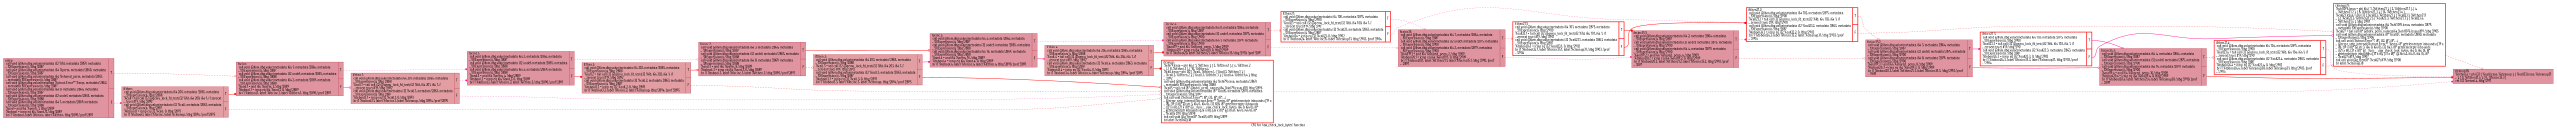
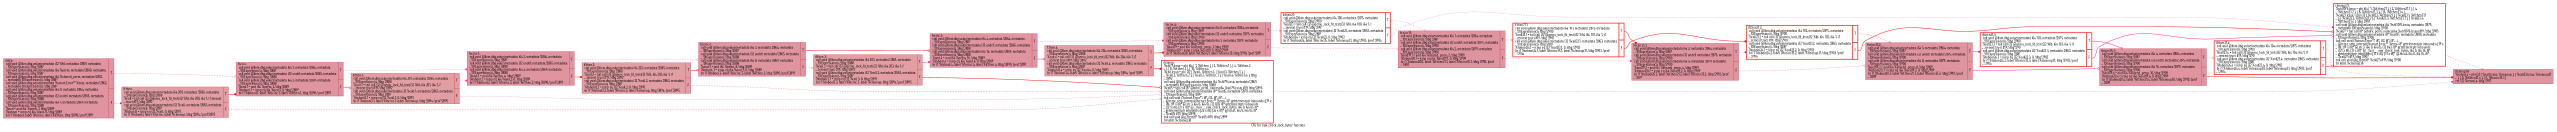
  digraph {
    fontname="Fira Sans"
    label="CFG for 'raw_check_lock_bytes' function"
    rankdir=LR
    node [color="#b70d28ff" fillcolor="#b70d2870" fontname="Fira Sans" shape=record style=filled]
    edge [arrowhead=odot color=red fontname="Fira Sans" style=dashed tailport=s0]
    n1 [label="{entry:\l  call void @llvm.dbg.value(metadata i32 %fd, metadata !2859, metadata\l... !DIExpression()), !dbg !2887\l  call void @llvm.dbg.value(metadata i64 %perm, metadata !2860, metadata\l... !DIExpression()), !dbg !2887\l  call void @llvm.dbg.value(metadata i64 %shared_perm, metadata !2861,\l... metadata !DIExpression()), !dbg !2887\l  call void @llvm.dbg.value(metadata %struct.Error** %errp, metadata !2862,\l... metadata !DIExpression()), !dbg !2887\l  call void @llvm.dbg.value(metadata i64 0, metadata !2864, metadata\l... !DIExpression()), !dbg !2887\l  call void @llvm.dbg.value(metadata i32 undef, metadata !2865, metadata\l... !DIExpression()), !dbg !2888\l  call void @llvm.dbg.value(metadata i64 1, metadata !2869, metadata\l... !DIExpression()), !dbg !2888\l  %and = and i64 %perm, 1, !dbg !2889\l  %tobool = icmp eq i64 %and, 0, !dbg !2889\l  br i1 %tobool, label %for.inc, label %if.then, !dbg !2890, !prof !2891\l|{<s0>T|<s1>F}}"]
    n2 [label="{for.inc:                                          \l  call void @llvm.dbg.value(metadata i64 1, metadata !2864, metadata\l... !DIExpression()), !dbg !2887\l  call void @llvm.dbg.value(metadata i32 undef, metadata !2865, metadata\l... !DIExpression()), !dbg !2888\l  call void @llvm.dbg.value(metadata i64 2, metadata !2869, metadata\l... !DIExpression()), !dbg !2888\l  %and.1 = and i64 %perm, 2, !dbg !2889\l  %tobool.1 = icmp eq i64 %and.1, 0, !dbg !2889\l  br i1 %tobool.1, label %for.inc.1, label %if.then.1, !dbg !2890, !prof !2891\l|{<s0>T|<s1>F}}"]
    n3 [fillcolor="#be242e70" label="{if.then:                                          \l  call void @llvm.dbg.value(metadata i64 200, metadata !2865, metadata\l... !DIExpression()), !dbg !2888\l  %call = tail call i32 @qemu_lock_fd_test(i32 %fd, i64 200, i64 1, i1 zeroext\l... true) #19, !dbg !2892\l  call void @llvm.dbg.value(metadata i32 %call, metadata !2863, metadata\l... !DIExpression()), !dbg !2887\l  %tobool3 = icmp eq i32 %call, 0, !dbg !2893\l  br i1 %tobool3, label %for.inc, label %cleanup, !dbg !2894, !prof !2895\l|{<s0>T|<s1>F}}"]
    n4 [label="{for.inc.1:                                        \l  call void @llvm.dbg.value(metadata i64 2, metadata !2864, metadata\l... !DIExpression()), !dbg !2887\l  call void @llvm.dbg.value(metadata i32 undef, metadata !2865, metadata\l... !DIExpression()), !dbg !2888\l  call void @llvm.dbg.value(metadata i64 4, metadata !2869, metadata\l... !DIExpression()), !dbg !2888\l  %and.2 = and i64 %perm, 4, !dbg !2889\l  %tobool.2 = icmp eq i64 %and.2, 0, !dbg !2889\l  br i1 %tobool.2, label %for.inc.2, label %if.then.2, !dbg !2890, !prof !2891\l|{<s0>T|<s1>F}}"]
    n5 [fillcolor="#be242e70" label="{if.then.1:                                        \l  call void @llvm.dbg.value(metadata i64 201, metadata !2865, metadata\l... !DIExpression()), !dbg !2888\l  %call.1 = tail call i32 @qemu_lock_fd_test(i32 %fd, i64 201, i64 1, i1\l... zeroext true) #19, !dbg !2892\l  call void @llvm.dbg.value(metadata i32 %call.1, metadata !2863, metadata\l... !DIExpression()), !dbg !2887\l  %tobool3.1 = icmp eq i32 %call.1, 0, !dbg !2893\l  br i1 %tobool3.1, label %for.inc.1, label %cleanup, !dbg !2894, !prof !2895\l|{<s0>T|<s1>F}}"]
    n6 [color=red label="{cleanup:                                          \l  %shl79.lcssa = phi i64 [ 1, %if.then ], [ 2, %if.then.1 ], [ 4, %if.then.2\l... ], [ 8, %if.then.3 ], [ 16, %if.then.4 ]\l  %call.lcssa = phi i32 [ %call, %if.then ], [ %call.1, %if.then.1 ], [\l... %call.2, %if.then.2 ], [ %call.3, %if.then.3 ], [ %call.4, %if.then.4 ], !dbg\l... !2892\l  call void @llvm.dbg.value(metadata i64 %shl79.lcssa, metadata !2869,\l... metadata !DIExpression()), !dbg !2888\l  %call5 = tail call i8* @bdrv_perm_names(i64 %shl79.lcssa) #19, !dbg !2896\l  call void @llvm.dbg.value(metadata i8* %call5, metadata !2870, metadata\l... !DIExpression()), !dbg !2897\l  tail call void (%struct.Error**, i8*, i32, i8*, i8*, ...)\l... @error_setg_internal(%struct.Error** %errp, i8* getelementptr inbounds ([19 x\l... i8], [19 x i8]* @.str.3, i64 0, i64 0), i32 828, i8* getelementptr inbounds\l... ([21 x i8], [21 x i8]* @__func__.raw_check_lock_bytes, i64 0, i64 0), i8*\l... getelementptr inbounds ([24 x i8], [24 x i8]* @.str.41, i64 0, i64 0), i8*\l... %call5) #19, !dbg !2898\l  tail call void @g_free(i8* %call5) #19, !dbg !2899\l  br label %cleanup38\l}" penwidth=3.0 fillcolor="" style=""]
    n7 [label="{for.inc.2:                                        \l  call void @llvm.dbg.value(metadata i64 3, metadata !2864, metadata\l... !DIExpression()), !dbg !2887\l  call void @llvm.dbg.value(metadata i32 undef, metadata !2865, metadata\l... !DIExpression()), !dbg !2888\l  call void @llvm.dbg.value(metadata i64 8, metadata !2869, metadata\l... !DIExpression()), !dbg !2888\l  %and.3 = and i64 %perm, 8, !dbg !2889\l  %tobool.3 = icmp eq i64 %and.3, 0, !dbg !2889\l  br i1 %tobool.3, label %for.inc.3, label %if.then.3, !dbg !2890, !prof !2891\l|{<s0>T|<s1>F}}"]
    n8 [fillcolor="#be242e70" label="{if.then.2:                                        \l  call void @llvm.dbg.value(metadata i64 202, metadata !2865, metadata\l... !DIExpression()), !dbg !2888\l  %call.2 = tail call i32 @qemu_lock_fd_test(i32 %fd, i64 202, i64 1, i1\l... zeroext true) #19, !dbg !2892\l  call void @llvm.dbg.value(metadata i32 %call.2, metadata !2863, metadata\l... !DIExpression()), !dbg !2887\l  %tobool3.2 = icmp eq i32 %call.2, 0, !dbg !2893\l  br i1 %tobool3.2, label %for.inc.2, label %cleanup, !dbg !2894, !prof !2895\l|{<s0>T|<s1>F}}"]
    n9 [label="{cleanup38:                                        \l  %retval.4 = phi i32 [ %call.lcssa, %cleanup ], [ %call23.lcssa, %cleanup31\l... ], [ 0, %if.then21.4 ], [ 0, %for.inc35.3 ]\l  ret i32 %retval.4, !dbg !2911\l}"]
    n10 [label="{for.inc.3:                                        \l  call void @llvm.dbg.value(metadata i64 4, metadata !2864, metadata\l... !DIExpression()), !dbg !2887\l  call void @llvm.dbg.value(metadata i32 undef, metadata !2865, metadata\l... !DIExpression()), !dbg !2888\l  call void @llvm.dbg.value(metadata i64 16, metadata !2869, metadata\l... !DIExpression()), !dbg !2888\l  %and.4 = and i64 %perm, 16, !dbg !2889\l  %tobool.4 = icmp eq i64 %and.4, 0, !dbg !2889\l  br i1 %tobool.4, label %for.inc.4, label %if.then.4, !dbg !2890, !prof !2891\l|{<s0>T|<s1>F}}"]
    n11 [fillcolor="#be242e70" label="{if.then.3:                                        \l  call void @llvm.dbg.value(metadata i64 203, metadata !2865, metadata\l... !DIExpression()), !dbg !2888\l  %call.3 = tail call i32 @qemu_lock_fd_test(i32 %fd, i64 203, i64 1, i1\l... zeroext true) #19, !dbg !2892\l  call void @llvm.dbg.value(metadata i32 %call.3, metadata !2863, metadata\l... !DIExpression()), !dbg !2887\l  %tobool3.3 = icmp eq i32 %call.3, 0, !dbg !2893\l  br i1 %tobool3.3, label %for.inc.3, label %cleanup, !dbg !2894, !prof !2895\l|{<s0>T|<s1>F}}"]
    n12 [color=red label="{if.then21:                                        \l  call void @llvm.dbg.value(metadata i64 100, metadata !2875, metadata\l... !DIExpression()), !dbg !2900\l  %call23 = tail call i32 @qemu_lock_fd_test(i32 %fd, i64 100, i64 1, i1\l... zeroext true) #19, !dbg !2901\l  call void @llvm.dbg.value(metadata i32 %call23, metadata !2863, metadata\l... !DIExpression()), !dbg !2887\l  %tobool24 = icmp eq i32 %call23, 0, !dbg !2902\l  br i1 %tobool24, label %for.inc35, label %cleanup31, !dbg !2903, !prof !2904\l|{<s0>T|<s1>F}}" penwidth=3.0 fillcolor="" style=""]
    n13 [label="{for.inc35:                                        \l  call void @llvm.dbg.value(metadata i64 1, metadata !2864, metadata\l... !DIExpression()), !dbg !2887\l  call void @llvm.dbg.value(metadata i32 undef, metadata !2875, metadata\l... !DIExpression()), !dbg !2900\l  call void @llvm.dbg.value(metadata i64 2, metadata !2879, metadata\l... !DIExpression()), !dbg !2900\l  %and19.1 = and i64 %shared_perm, 2, !dbg !2909\l  %tobool20.1 = icmp eq i64 %and19.1, 0, !dbg !2909\l  br i1 %tobool20.1, label %if.then21.1, label %for.inc35.1, !dbg !2910, !prof\l... !2891\l|{<s0>T|<s1>F}}"]
    n14 [color=red label="{cleanup31:                                        \l  %shl1076.lcssa = phi i64 [ 1, %if.then21 ], [ 2, %if.then21.1 ], [ 4,\l... %if.then21.2 ], [ 8, %if.then21.3 ], [ 16, %if.then21.4 ]\l  %call23.lcssa = phi i32 [ %call23, %if.then21 ], [ %call23.1, %if.then21.1\l... ], [ %call23.2, %if.then21.2 ], [ %call23.3, %if.then21.3 ], [ %call23.4,\l... %if.then21.4 ], !dbg !2901\l  call void @llvm.dbg.value(metadata i64 %shl1076.lcssa, metadata !2879,\l... metadata !DIExpression()), !dbg !2900\l  %call27 = tail call i8* @bdrv_perm_names(i64 %shl1076.lcssa) #19, !dbg !2905\l  call void @llvm.dbg.value(metadata i8* %call27, metadata !2880, metadata\l... !DIExpression()), !dbg !2906\l  tail call void (%struct.Error**, i8*, i32, i8*, i8*, ...)\l... @error_setg_internal(%struct.Error** %errp, i8* getelementptr inbounds ([19 x\l... i8], [19 x i8]* @.str.3, i64 0, i64 0), i32 843, i8* getelementptr inbounds\l... ([21 x i8], [21 x i8]* @__func__.raw_check_lock_bytes, i64 0, i64 0), i8*\l... getelementptr inbounds ([31 x i8], [31 x i8]* @.str.42, i64 0, i64 0), i8*\l... %call27) #19, !dbg !2907\l  tail call void @g_free(i8* %call27) #19, !dbg !2908\l  br label %cleanup38\l}" penwidth=3.0 fillcolor="" style=""]
    n15 [color=red label="{if.then21.1:                                      \l  call void @llvm.dbg.value(metadata i64 101, metadata !2875, metadata\l... !DIExpression()), !dbg !2900\l  %call23.1 = tail call i32 @qemu_lock_fd_test(i32 %fd, i64 101, i64 1, i1\l... zeroext true) #19, !dbg !2901\l  call void @llvm.dbg.value(metadata i32 %call23.1, metadata !2863, metadata\l... !DIExpression()), !dbg !2887\l  %tobool24.1 = icmp eq i32 %call23.1, 0, !dbg !2902\l  br i1 %tobool24.1, label %for.inc35.1, label %cleanup31, !dbg !2903, !prof\l... !2904\l|{<s0>T|<s1>F}}" penwidth=3.0 fillcolor="" style=""]
    n16 [label="{for.inc35.1:                                      \l  call void @llvm.dbg.value(metadata i64 2, metadata !2864, metadata\l... !DIExpression()), !dbg !2887\l  call void @llvm.dbg.value(metadata i32 undef, metadata !2875, metadata\l... !DIExpression()), !dbg !2900\l  call void @llvm.dbg.value(metadata i64 4, metadata !2879, metadata\l... !DIExpression()), !dbg !2900\l  %and19.2 = and i64 %shared_perm, 4, !dbg !2909\l  %tobool20.2 = icmp eq i64 %and19.2, 0, !dbg !2909\l  br i1 %tobool20.2, label %if.then21.2, label %for.inc35.2, !dbg !2910, !prof\l... !2891\l|{<s0>T|<s1>F}}"]
    n17 [color=red label="{if.then21.2:                                      \l  call void @llvm.dbg.value(metadata i64 102, metadata !2875, metadata\l... !DIExpression()), !dbg !2900\l  %call23.2 = tail call i32 @qemu_lock_fd_test(i32 %fd, i64 102, i64 1, i1\l... zeroext true) #19, !dbg !2901\l  call void @llvm.dbg.value(metadata i32 %call23.2, metadata !2863, metadata\l... !DIExpression()), !dbg !2887\l  %tobool24.2 = icmp eq i32 %call23.2, 0, !dbg !2902\l  br i1 %tobool24.2, label %for.inc35.2, label %cleanup31, !dbg !2903, !prof\l... !2904\l|{<s0>T|<s1>F}}" penwidth=3.0 fillcolor="" style=""]
    n18 [label="{for.inc35.2:                                      \l  call void @llvm.dbg.value(metadata i64 3, metadata !2864, metadata\l... !DIExpression()), !dbg !2887\l  call void @llvm.dbg.value(metadata i32 undef, metadata !2875, metadata\l... !DIExpression()), !dbg !2900\l  call void @llvm.dbg.value(metadata i64 8, metadata !2879, metadata\l... !DIExpression()), !dbg !2900\l  %and19.3 = and i64 %shared_perm, 8, !dbg !2909\l  %tobool20.3 = icmp eq i64 %and19.3, 0, !dbg !2909\l  br i1 %tobool20.3, label %if.then21.3, label %for.inc35.3, !dbg !2910, !prof\l... !2891\l|{<s0>T|<s1>F}}"]
    n19 [color=red label="{if.then21.3:                                      \l  call void @llvm.dbg.value(metadata i64 103, metadata !2875, metadata\l... !DIExpression()), !dbg !2900\l  %call23.3 = tail call i32 @qemu_lock_fd_test(i32 %fd, i64 103, i64 1, i1\l... zeroext true) #19, !dbg !2901\l  call void @llvm.dbg.value(metadata i32 %call23.3, metadata !2863, metadata\l... !DIExpression()), !dbg !2887\l  %tobool24.3 = icmp eq i32 %call23.3, 0, !dbg !2902\l  br i1 %tobool24.3, label %for.inc35.3, label %cleanup31, !dbg !2903, !prof\l... !2904\l|{<s0>T|<s1>F}}" penwidth=3.0 fillcolor="" style=""]
    n20 [label="{for.inc35.3:                                      \l  call void @llvm.dbg.value(metadata i64 4, metadata !2864, metadata\l... !DIExpression()), !dbg !2887\l  call void @llvm.dbg.value(metadata i32 undef, metadata !2875, metadata\l... !DIExpression()), !dbg !2900\l  call void @llvm.dbg.value(metadata i64 16, metadata !2879, metadata\l... !DIExpression()), !dbg !2900\l  %and19.4 = and i64 %shared_perm, 16, !dbg !2909\l  %tobool20.4 = icmp eq i64 %and19.4, 0, !dbg !2909\l  br i1 %tobool20.4, label %if.then21.4, label %cleanup38, !dbg !2910, !prof\l... !2891\l|{<s0>T|<s1>F}}"]
    n21 [color=red label="{if.then21.4:                                      \l  call void @llvm.dbg.value(metadata i64 104, metadata !2875, metadata\l... !DIExpression()), !dbg !2900\l  %call23.4 = tail call i32 @qemu_lock_fd_test(i32 %fd, i64 104, i64 1, i1\l... zeroext true) #19, !dbg !2901\l  call void @llvm.dbg.value(metadata i32 %call23.4, metadata !2863, metadata\l... !DIExpression()), !dbg !2887\l  %tobool24.4 = icmp eq i32 %call23.4, 0, !dbg !2902\l  br i1 %tobool24.4, label %cleanup38, label %cleanup31, !dbg !2903, !prof\l... !2904\l|{<s0>T|<s1>F}}" penwidth=3.0 fillcolor="" style=""]
    n22 [label="{for.inc.4:                                        \l  call void @llvm.dbg.value(metadata i64 0, metadata !2864, metadata\l... !DIExpression()), !dbg !2887\l  call void @llvm.dbg.value(metadata i32 undef, metadata !2875, metadata\l... !DIExpression()), !dbg !2900\l  call void @llvm.dbg.value(metadata i64 1, metadata !2879, metadata\l... !DIExpression()), !dbg !2900\l  %and19 = and i64 %shared_perm, 1, !dbg !2909\l  %tobool20 = icmp eq i64 %and19, 0, !dbg !2909\l  br i1 %tobool20, label %if.then21, label %for.inc35, !dbg !2910, !prof !2891\l|{<s0>T|<s1>F}}"]
    n23 [fillcolor="#be242e70" label="{if.then.4:                                        \l  call void @llvm.dbg.value(metadata i64 204, metadata !2865, metadata\l... !DIExpression()), !dbg !2888\l  %call.4 = tail call i32 @qemu_lock_fd_test(i32 %fd, i64 204, i64 1, i1\l... zeroext true) #19, !dbg !2892\l  call void @llvm.dbg.value(metadata i32 %call.4, metadata !2863, metadata\l... !DIExpression()), !dbg !2887\l  %tobool3.4 = icmp eq i32 %call.4, 0, !dbg !2893\l  br i1 %tobool3.4, label %for.inc.4, label %cleanup, !dbg !2894, !prof !2895\l|{<s0>T|<s1>F}}"]
    n1 -> n2
    n1 -> n3 [arrowhead=dot color=deeppink tailport=s1]
    n2 -> n4 [arrowhead=dot color=deeppink]
    n2 -> n5 [color=deeppink style=bold tailport=s1]
    n3 -> n2 [arrowhead=dot style=bold]
    n3 -> n6 [tailport=s1]
    n4 -> n7 [color=deeppink]
    n4 -> n8 [arrowhead=dot style=bold tailport=s1]
    n5 -> n4 [arrowhead=dot color=deeppink]
    n5 -> n6 [color=deeppink tailport=s1]
    n6 -> n9 [arrowhead=dot color=deeppink]
    n7 -> n10 [style=bold]
    n7 -> n11 [tailport=s1]
    n8 -> n6 [tailport=s1]
    n8 -> n7 [style=bold]
    n10 -> n22 [arrowhead=dot color=deeppink]
    n10 -> n23 [color=deeppink style=bold tailport=s1]
    n11 -> n6 [style=bold tailport=s1]
    n11 -> n10 [arrowhead=dot color=deeppink style=bold]
    n12 -> n13 [color=deeppink]
-   n12 -> n17 [arrowhead=dot color=deeppink tailport=s1]
+   n12 -> n14 [arrowhead=dot color=deeppink tailport=s1]
    n13 -> n15
    n13 -> n16 [arrowhead=dot color=deeppink tailport=s1]
    n14 -> n9
    n15 -> n16 [arrowhead=dot style=bold]
    n15 -> n17 [arrowhead=dot style=bold tailport=s1]
    n16 -> n17 [arrowhead=dot color=deeppink]
    n16 -> n18 [tailport=s1]
-   n17 -> n14 [tailport=s1]
+   n17 -> n14 [style=bold tailport=s1]
    n17 -> n18
    n18 -> n19 [arrowhead=dot color=deeppink style=bold]
    n18 -> n20 [color=deeppink style=bold tailport=s1]
    n19 -> n14 [color=deeppink style=bold tailport=s1]
    n19 -> n20 [color=deeppink style=bold]
    n20 -> n9 [arrowhead=dot style=bold tailport=s1]
    n20 -> n21
    n21 -> n9 [color=deeppink]
-   n21 -> n14 [tailport=s1]
+   n21 -> n14 [style=bold tailport=s1]
    n22 -> n12
    n22 -> n13 [color=deeppink tailport=s1]
    n23 -> n6 [arrowhead=dot style=bold tailport=s1]
    n23 -> n22 [arrowhead=dot style=bold]
  }
